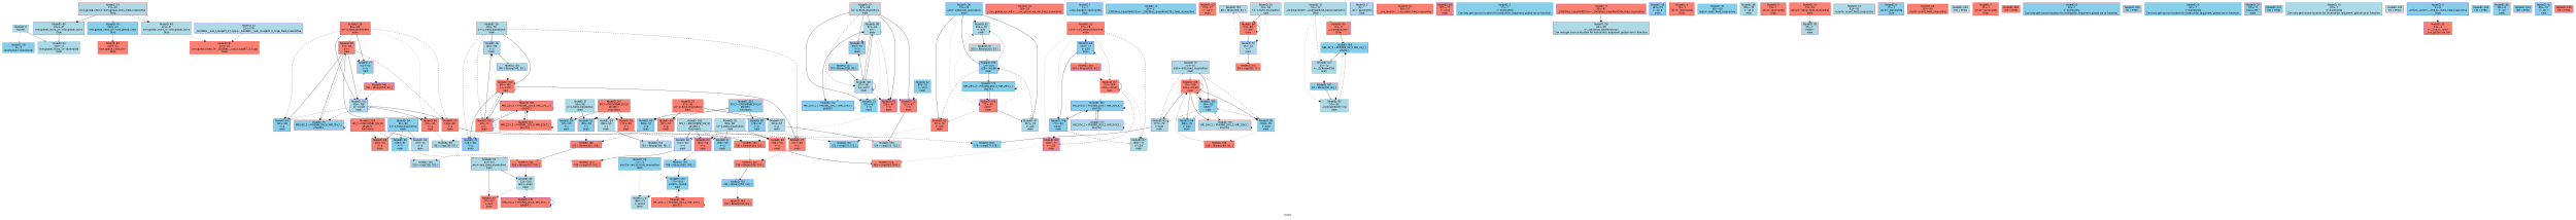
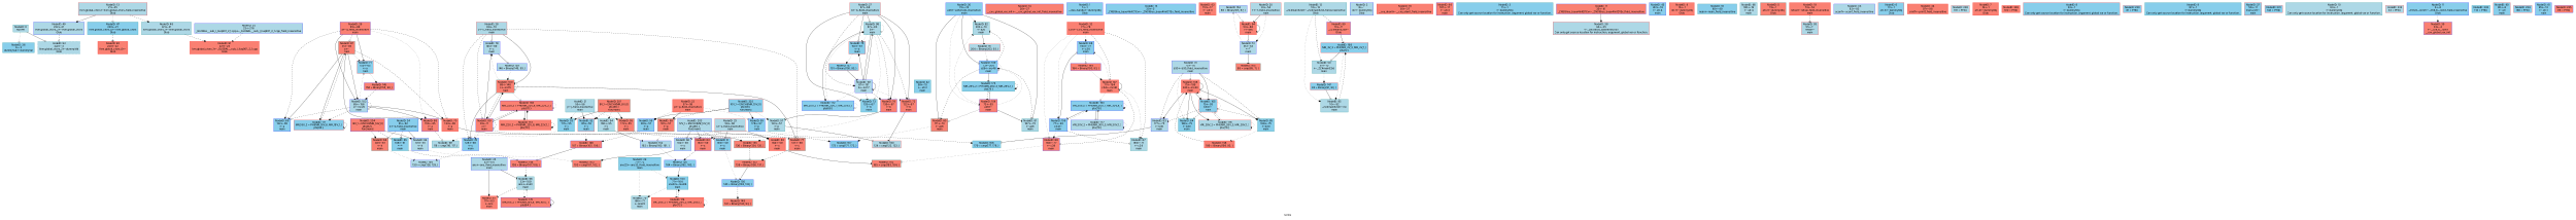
  digraph {
    fontname=Inter
    label=SVFG
    node [color=blue fillcolor=salmon fontname=Inter shape=record style=filled]
    edge [arrowhead=diamond fontname=Inter style=solid]
    n1 [color=teal fillcolor=lightblue label="{NodeID: 0\nNullPtr}"]
    n2 [color=teal fillcolor=skyblue label="{NodeID: 36\n2\<--3\ndummyVal\<--dummyVal\n}"]
    n3 [color=teal fillcolor=lightblue label="{NodeID: 92\n222\<--3\nllvm.global_ctors_2\<--dummyVal\nGlob }" style="dotted,filled"]
    n4 [color=teal label="{NodeID: 97\n65\<--93\na\<--\nmain\n}"]
    n5 [label="{NodeID: 68\n116\<--65\n\<--a\nmain\n}"]
    n6 [fillcolor=skyblue label="{NodeID: 69\n132\<--65\n\<--a\nmain\n}"]
    n7 [color=red label="{NodeID: 70\n134\<--65\n\<--a\nmain\n}"]
    n8 [color=red fillcolor=skyblue label="{NodeID: 71\n155\<--65\n\<--a\nmain\n}"]
    n9 [fillcolor=lightblue label="{NodeID: 102\n65\<--156\na\<--inc20\nmain\n}"]
    n10 [color=red fillcolor=skyblue label="{NodeID: 171\nMR_18V_2 = PHI(MR_18V_6, MR_18V_1, )\npts\{66 \}\n}"]
    n11 [color=teal fillcolor=lightblue label="{NodeID: 161\n118 = cmp(116, 117, )\n}"]
    n12 [color=teal label="{NodeID: 155\n136 = Binary(134, 135, )\n}"]
    n13 [label="{NodeID: 145\n156 = Binary(155, 93, )\n}"]
    n14 [color=teal label="{NodeID: 153\n138 = Binary(136, 137, )\n}"]
    n15 [label="{NodeID: 14\n26\<--27\n__cxx_global_var_init\<--__cxx_global_var_init_field_insensitive\n}"]
    n16 [color=red fillcolor=lightblue label="{NodeID: 28\n69\<--70\nc\<--c_field_insensitive\nmain\n}"]
    n17 [fillcolor=skyblue label="{NodeID: 76\n128\<--69\n\<--c\nmain\n}"]
    n18 [color=teal label="{NodeID: 77\n137\<--69\n\<--c\nmain\n}"]
    n19 [fillcolor=lightblue label="{NodeID: 78\n145\<--69\n\<--c\nmain\n}"]
    n20 [label="{NodeID: 99\n69\<--11\nc\<--\nmain\n}"]
    n21 [color=teal label="{NodeID: 100\n69\<--146\nc\<--inc15\nmain\n}"]
    n22 [fillcolor=lightblue label="{NodeID: 164\n130 = cmp(128, 129, )\n}"]
    n23 [fillcolor=lightblue label="{NodeID: 159\n146 = Binary(145, 93, )\n}"]
    n24 [label="{NodeID: 183\nMR_22V_3 = PHI(MR_22V_4, MR_22V_2, )\npts\{70 \}\n}"]
    n25 [fillcolor=skyblue label="{NodeID: 150\n140 = Binary(138, 139, )\n}"]
    n26 [color=red label="{NodeID: 173\nMR_22V_2 = PHI(MR_22V_8, MR_22V_1, )\npts\{70 \}\n}"]
    n27 [color=teal fillcolor=skyblue label="{NodeID: 42\n99\<--15\n\<--.str.2\nmain\n}"]
    n28 [fillcolor=skyblue label="{NodeID: 56\n106\<--57\n\<--p\nmain\n}"]
    n29 [label="{NodeID: 146\n107 = Binary(105, 106, )\n}"]
    n30 [label="{NodeID: 148\n109 = Binary(107, 108, )\n}"]
    n31 [color=teal fillcolor=lightblue label="{NodeID: 96\n63\<--109\nans\<--mul3\nmain\n}"]
    n32 [color=teal label="{NodeID: 149\n141 = Binary(140, 93, )\n}"]
    n33 [fillcolor=skyblue label="{NodeID: 167\n173 = cmp(171, 172, )\n}"]
    n34 [color=teal fillcolor=skyblue label="{NodeID: 84\n188\<--75\n\<--b30\nmain\n}"]
    n35 [fillcolor=skyblue label="{NodeID: 1\n7\<--1\n__dso_handle\<--dummyObj\nGlob }"]
    n36 [color=teal fillcolor=lightblue label="{NodeID: 98\n67\<--93\nb\<--\nmain\n}"]
    n37 [label="{NodeID: 72\n122\<--67\n\<--b\nmain\n}"]
    n38 [color=teal fillcolor=skyblue label="{NodeID: 73\n133\<--67\n\<--b\nmain\n}"]
    n39 [label="{NodeID: 74\n135\<--67\n\<--b\nmain\n}"]
    n40 [color=red fillcolor=skyblue label="{NodeID: 75\n150\<--67\n\<--b\nmain\n}"]
    n41 [fillcolor=lightblue label="{NodeID: 101\n67\<--151\nb\<--inc17\nmain\n}"]
    n42 [fillcolor=skyblue label="{NodeID: 172\nMR_20V_2 = PHI(MR_20V_7, MR_20V_1, )\npts\{68 \}\n}"]
    n43 [color=red fillcolor=lightblue label="{NodeID: 160\n124 = cmp(122, 123, )\n}"]
    n44 [color=red fillcolor=skyblue label="{NodeID: 157\n151 = Binary(150, 93, )\n}"]
    n45 [fillcolor=skyblue label="{NodeID: 15\n30\<--31\n_ZNSt8ios_base4InitC1Ev\<--_ZNSt8ios_base4InitC1Ev_field_insensitive\n}"]
    n46 [color=teal fillcolor=skyblue label="{NodeID: 29\n71\<--72\nans22\<--ans22_field_insensitive\nmain\n}"]
    n47 [color=teal fillcolor=lightblue label="{NodeID: 79\n166\<--71\n\<--ans22\nmain\n}"]
    n48 [color=teal fillcolor=skyblue label="{NodeID: 103\n71\<--164\nans22\<--mul24\nmain\n}"]
    n49 [color=red label="{NodeID: 174\nMR_24V_2 = PHI(MR_24V_3, MR_24V_1, )\npts\{72 \}\n}"]
    n50 [color=red label="{NodeID: 43\n112\<--17\n\<--.str.3\nmain\n}"]
    n51 [color=teal fillcolor=lightblue label="{NodeID: 57\n123\<--57\n\<--p\nmain\n}"]
    n52 [fillcolor=lightblue label="{NodeID: 154\n86 = Binary(85, 87, )\n}"]
    n53 [color=red label="{NodeID: 94\n53\<--86\nT\<--dec\nmain\n}"]
    n54 [fillcolor=lightblue label="{NodeID: 51\n85\<--53\n\<--T\nmain\n}"]
    n55 [color=teal label="{NodeID: 165\n89 = cmp(85, 11, )\n}"]
    n56 [color=red fillcolor=skyblue label="{NodeID: 168\nMR_2V_2 = PHI(MR_2V_3, MR_2V_1, )\npts\{12 \}\n}"]
    n57 [color=teal fillcolor=lightblue label="{NodeID: 50\n91\<--10\n\<--_ZZ4mainE2id\nmain\n}"]
    n58 [color=teal fillcolor=lightblue label="{NodeID: 95\n10\<--92\n_ZZ4mainE2id\<--inc\nmain\n}"]
    n59 [color=red fillcolor=skyblue label="{NodeID: 147\n92 = Binary(91, 93, )\n}"]
    n60 [color=teal fillcolor=skyblue label="{NodeID: 85\n198\<--75\n\<--b30\nmain\n}"]
    n61 [color=red label="{NodeID: 158\n199 = Binary(198, 93, )\n}"]
    n62 [color=red label="{NodeID: 108\n75\<--199\nb30\<--inc43\nmain\n}"]
    n63 [fillcolor=lightblue label="{NodeID: 83\n177\<--75\n\<--b30\nmain\n}"]
    n64 [color=red fillcolor=skyblue label="{NodeID: 105\n75\<--93\nb30\<--\nmain\n}"]
    n65 [color=red fillcolor=lightblue label="{NodeID: 176\nMR_28V_2 = PHI(MR_28V_3, MR_28V_1, )\npts\{76 \}\n}"]
    n66 [fillcolor=lightblue label="{NodeID: 2\n8\<--1\n.str\<--dummyObj\nGlob }"]
    n67 [color=red label="{NodeID: 16\n36\<--37\n__cxa_atexit\<--__cxa_atexit_field_insensitive\n}"]
    n68 [fillcolor=skyblue label="{NodeID: 30\n73\<--74\na26\<--a26_field_insensitive\nmain\n}"]
    n69 [color=teal label="{NodeID: 80\n171\<--73\n\<--a26\nmain\n}"]
    n70 [color=teal fillcolor=lightblue label="{NodeID: 81\n187\<--73\n\<--a26\nmain\n}"]
    n71 [color=teal fillcolor=lightblue label="{NodeID: 82\n203\<--73\n\<--a26\nmain\n}"]
    n72 [label="{NodeID: 104\n73\<--93\na26\<--\nmain\n}"]
    n73 [fillcolor=skyblue label="{NodeID: 109\n73\<--204\na26\<--inc46\nmain\n}"]
    n74 [color=red fillcolor=lightblue label="{NodeID: 151\n204 = Binary(203, 93, )\n}"]
    n75 [color=teal fillcolor=skyblue label="{NodeID: 175\nMR_26V_2 = PHI(MR_26V_3, MR_26V_1, )\npts\{74 \}\n}"]
    n76 [label="{NodeID: 44\n167\<--17\n\<--.str.3\nmain\n}"]
    n77 [color=teal label="{NodeID: 58\n161\<--57\n\<--p\nmain\n}"]
    n78 [fillcolor=lightblue label="{NodeID: 152\n162 = Binary(160, 161, )\n}"]
    n79 [fillcolor=skyblue label="{NodeID: 156\n164 = Binary(162, 163, )\n}"]
    n80 [label="{NodeID: 86\n183\<--77\n\<--c34\nmain\n}"]
    n81 [color=teal label="{NodeID: 162\n185 = cmp(183, 184, )\n}"]
    n82 [color=teal fillcolor=skyblue label="{NodeID: 3\n11\<--1\n\<--dummyObj\nCan only get source location for instruction, argument, global var or function.}"]
    n83 [label="{NodeID: 17\n35\<--41\n_ZNSt8ios_base4InitD1Ev\<--_ZNSt8ios_base4InitD1Ev_field_insensitive\n}"]
    n84 [color=red fillcolor=lightblue label="{NodeID: 38\n34\<--35\n\<--_ZNSt8ios_base4InitD1Ev\nCan only get source location for instruction, argument, global var or function.}"]
    n85 [fillcolor=lightblue label="{NodeID: 31\n75\<--76\nb30\<--b30_field_insensitive\nmain\n}"]
    n86 [color=teal fillcolor=skyblue label="{NodeID: 166\n179 = cmp(177, 178, )\n}"]
    n87 [fillcolor=skyblue label="{NodeID: 45\n142\<--19\n\<--.str.4\nmain\n}"]
    n88 [fillcolor=skyblue label="{NodeID: 59\n178\<--57\n\<--p\nmain\n}"]
    n89 [label="{NodeID: 170\nMR_16V_2 = PHI(MR_16V_4, MR_16V_1, )\npts\{64 \}\n}"]
    n90 [color=red label="{NodeID: 67\n111\<--63\n\<--ans\nmain\n}"]
    n91 [color=teal fillcolor=lightblue label="{NodeID: 87\n189\<--77\n\<--c34\nmain\n}"]
    n92 [color=red label="{NodeID: 4\n13\<--1\n.str.1\<--dummyObj\nGlob }"]
    n93 [color=teal fillcolor=skyblue label="{NodeID: 18\n48\<--49\nmain\<--main_field_insensitive\n}"]
    n94 [color=red label="{NodeID: 32\n77\<--78\nc34\<--c34_field_insensitive\nmain\n}"]
    n95 [fillcolor=skyblue label="{NodeID: 88\n193\<--77\n\<--c34\nmain\n}"]
    n96 [fillcolor=skyblue label="{NodeID: 106\n77\<--93\nc34\<--\nmain\n}"]
    n97 [color=red label="{NodeID: 107\n77\<--194\nc34\<--inc40\nmain\n}"]
    n98 [label="{NodeID: 144\n194 = Binary(193, 93, )\n}"]
    n99 [fillcolor=skyblue label="{NodeID: 193\nMR_30V_5 = PHI(MR_30V_7, MR_30V_4, )\npts\{78 \}\n}"]
    n100 [fillcolor=lightblue label="{NodeID: 177\nMR_30V_2 = PHI(MR_30V_3, MR_30V_1, )\npts\{78 \}\n}"]
    n101 [color=teal fillcolor=lightblue label="{NodeID: 46\n190\<--19\n\<--.str.4\nmain\n}"]
    n102 [fillcolor=lightblue label="{NodeID: 60\n102\<--59\n\<--s\nmain\n}"]
    n103 [color=teal label="{NodeID: 163\n103 = cmp(101, 102, )\n}"]
    n104 [color=teal label="{NodeID: 5\n15\<--1\n.str.2\<--dummyObj\nGlob }"]
    n105 [color=red label="{NodeID: 19\n51\<--52\nretval\<--retval_field_insensitive\nmain\n}"]
    n106 [color=red fillcolor=lightblue label="{NodeID: 93\n51\<--11\nretval\<--\nmain\n}"]
    n107 [fillcolor=lightblue label="{NodeID: 33\n82\<--83\nscanf\<--scanf_field_insensitive\n}"]
    n108 [color=teal fillcolor=skyblue label="{NodeID: 47\n220\<--21\nllvm.global_ctors_0\<--llvm.global_ctors\nGlob }"]
    n109 [color=red label="{NodeID: 90\n220\<--22\nllvm.global_ctors_0\<--\nGlob }"]
    n110 [color=red fillcolor=skyblue label="{NodeID: 61\n139\<--59\n\<--s\nmain\n}"]
    n111 [label="{NodeID: 89\n10\<--11\n_ZZ4mainE2id\<--\nGlob }"]
    n112 [color=red fillcolor=skyblue label="{NodeID: 6\n17\<--1\n.str.3\<--dummyObj\nGlob }"]
    n113 [color=red fillcolor=lightblue label="{NodeID: 20\n53\<--54\nT\<--T_field_insensitive\nmain\n}"]
    n114 [color=red label="{NodeID: 34\n97\<--98\nprintf\<--printf_field_insensitive\n}"]
    n115 [color=teal fillcolor=lightblue label="{NodeID: 48\n221\<--21\nllvm.global_ctors_1\<--llvm.global_ctors\nGlob }"]
    n116 [color=red label="{NodeID: 91\n221\<--23\nllvm.global_ctors_1\<--_GLOBAL__sub_I_liuq901_2_1.cpp\nGlob }"]
    n117 [color=red fillcolor=lightblue label="{NodeID: 228\n191 = PHI()\n}"]
    n118 [label="{NodeID: 62\n163\<--59\n\<--s\nmain\n}"]
    n119 [color=red label="{NodeID: 7\n19\<--1\n.str.4\<--dummyObj\nGlob }"]
    n120 [color=teal fillcolor=lightblue label="{NodeID: 21\n55\<--56\nj\<--j_field_insensitive\nmain\n}"]
    n121 [color=red fillcolor=skyblue label="{NodeID: 52\n105\<--55\n\<--j\nmain\n}"]
    n122 [color=teal fillcolor=skyblue label="{NodeID: 53\n117\<--55\n\<--j\nmain\n}"]
    n123 [color=teal fillcolor=lightblue label="{NodeID: 54\n160\<--55\n\<--j\nmain\n}"]
    n124 [color=teal label="{NodeID: 55\n172\<--55\n\<--j\nmain\n}"]
    n125 [color=teal label="{NodeID: 201\n8V_1 = ENCHI(MR_8V_0)\npts\{56 \}\nFun[main]}" style="double,filled"]
    n126 [fillcolor=lightblue label="{NodeID: 35\n23\<--216\n_GLOBAL__sub_I_liuq901_2_1.cpp\<--_GLOBAL__sub_I_liuq901_2_1.cpp_field_insensitive\n}"]
    n127 [fillcolor=lightblue label="{NodeID: 49\n222\<--21\nllvm.global_ctors_2\<--llvm.global_ctors\nGlob }"]
    n128 [color=red label="{NodeID: 229\n100 = PHI()\n}"]
    n129 [color=red label="{NodeID: 63\n184\<--59\n\<--s\nmain\n}"]
    n130 [color=red fillcolor=skyblue label="{NodeID: 8\n22\<--1\n\<--dummyObj\nCan only get source location for instruction, argument, global var or function.}"]
    n131 [color=red label="{NodeID: 22\n57\<--58\np\<--p_field_insensitive\nmain\n}"]
    n132 [color=red fillcolor=skyblue label="{NodeID: 202\n10V_1 = ENCHI(MR_10V_0)\npts\{58 \}\nFun[main]}" style="double,filled"]
    n133 [color=red fillcolor=skyblue label="{NodeID: 230\n81 = PHI()\n}"]
    n134 [fillcolor=lightblue label="{NodeID: 64\n101\<--61\n\<--k\nmain\n}"]
    n135 [color=teal fillcolor=skyblue label="{NodeID: 9\n87\<--1\n\<--dummyObj\nCan only get source location for instruction, argument, global var or function.}"]
    n136 [color=red fillcolor=lightblue label="{NodeID: 23\n59\<--60\ns\<--s_field_insensitive\nmain\n}"]
    n137 [fillcolor=lightblue label="{NodeID: 203\n12V_1 = ENCHI(MR_12V_0)\npts\{60 \}\nFun[main]}" style="double,filled"]
    n138 [color=red fillcolor=skyblue label="{NodeID: 37\n50\<--11\nmain_ret\<--\nmain\n}"]
    n139 [color=red fillcolor=skyblue label="{NodeID: 231\n143 = PHI()\n}"]
    n140 [color=teal fillcolor=skyblue label="{NodeID: 65\n108\<--61\n\<--k\nmain\n}"]
    n141 [color=teal fillcolor=lightblue label="{NodeID: 10\n93\<--1\n\<--dummyObj\nCan only get source location for instruction, argument, global var or function.}"]
    n142 [fillcolor=skyblue label="{NodeID: 24\n61\<--62\nk\<--k_field_insensitive\nmain\n}"]
    n143 [color=teal label="{NodeID: 66\n129\<--61\n\<--k\nmain\n}"]
    n144 [label="{NodeID: 204\n14V_1 = ENCHI(MR_14V_0)\npts\{62 \}\nFun[main]}" style="double,filled"]
    n145 [color=red fillcolor=lightblue label="{NodeID: 232\n33 = PHI()\n}"]
    n146 [fillcolor=skyblue label="{NodeID: 11\n4\<--6\n_ZStL8__ioinit\<--_ZStL8__ioinit_field_insensitive\nGlob }"]
    n147 [label="{NodeID: 39\n32\<--4\n\<--_ZStL8__ioinit\n__cxx_global_var_init\n}"]
    n148 [fillcolor=lightblue label="{NodeID: 25\n63\<--64\nans\<--ans_field_insensitive\nmain\n}"]
    n149 [color=teal fillcolor=skyblue label="{NodeID: 233\n113 = PHI()\n}"]
    n150 [color=teal fillcolor=lightblue label="{NodeID: 12\n10\<--12\n_ZZ4mainE2id\<--_ZZ4mainE2id_field_insensitive\nGlob }"]
    n151 [label="{NodeID: 26\n65\<--66\na\<--a_field_insensitive\nmain\n}"]
    n152 [color=red fillcolor=skyblue label="{NodeID: 40\n80\<--8\n\<--.str\nmain\n}"]
    n153 [color=red fillcolor=skyblue label="{NodeID: 234\n168 = PHI()\n}"]
    n154 [color=red fillcolor=lightblue label="{NodeID: 13\n21\<--25\nllvm.global_ctors\<--llvm.global_ctors_field_insensitive\nGlob }"]
    n155 [color=red fillcolor=lightblue label="{NodeID: 27\n67\<--68\nb\<--b_field_insensitive\nmain\n}"]
    n156 [fillcolor=skyblue label="{NodeID: 41\n95\<--13\n\<--.str.1\nmain\n}"]
    n157 [label="{NodeID: 235\n96 = PHI()\n}"]
    n1 -> n2 [arrowhead=odot style=dotted]
    n1 -> n3 [arrowhead=odot]
    n4 -> n5 [arrowhead=tee]
    n4 -> n6 [arrowhead=tee]
    n4 -> n7 [style=dashed]
    n4 -> n8 [arrowhead=tee style=dotted]
    n4 -> n9
    n4 -> n10
    n5 -> n11 [arrowhead=odot style=dashed]
    n7 -> n12
    n8 -> n13 [style=dotted]
    n9 -> n5 [arrowhead=tee]
    n9 -> n6 [arrowhead=odot style=dashed]
    n9 -> n7 [arrowhead=odot]
    n9 -> n8 [arrowhead=odot style=dotted]
    n9 -> n9 [arrowhead=odot style=dashed]
    n9 -> n10 [style=dashed]
    n10 -> n4 [arrowhead=tee style=dashed]
    n10 -> n10 [arrowhead=tee style=dashed]
    n12 -> n14 [arrowhead=odot style=dashed]
    n13 -> n9 [style=dashed]
    n14 -> n25 [arrowhead=tee]
    n16 -> n17 [arrowhead=tee style=dashed]
    n16 -> n18 [arrowhead=odot style=dashed]
    n16 -> n19 [arrowhead=odot]
    n16 -> n20 [arrowhead=odot style=dashed]
    n16 -> n21 [arrowhead=tee]
    n17 -> n22 [arrowhead=tee style=dotted]
    n18 -> n14 [style=dashed]
    n19 -> n23 [arrowhead=odot]
    n20 -> n17 [arrowhead=tee style=dotted]
    n20 -> n18 [arrowhead=tee style=dashed]
    n20 -> n19 [arrowhead=odot]
    n20 -> n20 [arrowhead=odot style=dashed]
    n20 -> n21
    n20 -> n24 [arrowhead=tee]
    n21 -> n17 [arrowhead=tee]
    n21 -> n18 [arrowhead=odot]
    n21 -> n19 [style=dotted]
    n21 -> n20 [style=dashed]
    n21 -> n21 [arrowhead=odot style=dashed]
    n21 -> n24 [arrowhead=odot style=dotted]
    n23 -> n21 [style=dotted]
    n24 -> n20 [arrowhead=odot style=dashed]
    n24 -> n24 [arrowhead=odot style=dotted]
    n24 -> n26
    n25 -> n32 [style=dashed]
    n26 -> n24
    n26 -> n26 [style=dashed]
    n28 -> n29 [style=dashed]
    n29 -> n30 [arrowhead=odot]
    n30 -> n31 [style=dashed]
    n31 -> n89 [arrowhead=tee style=dotted]
    n31 -> n90 [arrowhead=tee style=dashed]
    n36 -> n36 [arrowhead=odot style=dotted]
-   n27 -> n37 [style=dashed]
+   n36 -> n37 [style=dashed]
    n36 -> n38 [arrowhead=odot style=dotted]
    n36 -> n39 [arrowhead=tee style=dashed]
    n36 -> n40 [arrowhead=tee style=dotted]
    n36 -> n41 [arrowhead=odot]
    n36 -> n42
    n37 -> n43 [arrowhead=tee]
    n39 -> n12 [style=dotted]
    n40 -> n44 [style=dotted]
    n41 -> n36 [arrowhead=tee]
    n41 -> n37 [arrowhead=tee style=dotted]
    n41 -> n38 [arrowhead=tee style=dashed]
    n41 -> n39 [style=dashed]
    n41 -> n40
    n41 -> n41 [arrowhead=tee]
    n41 -> n42 [arrowhead=odot style=dotted]
    n42 -> n36 [style=dotted]
    n42 -> n42 [arrowhead=odot style=dotted]
    n44 -> n41 [arrowhead=tee]
    n46 -> n47 [arrowhead=tee style=dotted]
    n46 -> n48 [arrowhead=tee style=dotted]
    n48 -> n47 [style=dotted]
    n48 -> n49 [arrowhead=tee style=dashed]
    n49 -> n48 [style=dashed]
    n49 -> n49 [arrowhead=tee style=dotted]
    n51 -> n43 [arrowhead=odot]
    n52 -> n53 [arrowhead=odot style=dashed]
    n53 -> n53 [arrowhead=tee]
    n53 -> n54 [arrowhead=odot]
    n54 -> n52 [arrowhead=odot style=dotted]
    n54 -> n55 [arrowhead=tee]
    n56 -> n57 [arrowhead=odot]
    n56 -> n58 [style=dotted]
    n57 -> n59 [style=dotted]
    n58 -> n56 [style=dashed]
    n59 -> n58 [arrowhead=odot]
    n60 -> n61 [arrowhead=tee style=dotted]
    n61 -> n62 [style=dashed]
    n62 -> n34 [arrowhead=tee]
    n62 -> n60 [arrowhead=tee]
    n62 -> n62 [arrowhead=odot]
    n62 -> n63
    n62 -> n64
    n62 -> n65
    n63 -> n86 [arrowhead=odot]
    n64 -> n34 [arrowhead=odot style=dashed]
    n64 -> n60 [style=dashed]
    n64 -> n62 [arrowhead=tee style=dotted]
    n64 -> n63 [arrowhead=tee style=dashed]
    n64 -> n64 [arrowhead=odot style=dotted]
    n64 -> n65 [arrowhead=tee style=dashed]
    n65 -> n64 [arrowhead=odot style=dotted]
    n65 -> n65 [arrowhead=tee style=dotted]
    n68 -> n69 [arrowhead=odot]
    n68 -> n70 [arrowhead=odot]
    n68 -> n71 [style=dotted]
    n68 -> n72 [arrowhead=tee style=dotted]
    n68 -> n73 [arrowhead=odot]
    n69 -> n33 [style=dotted]
    n71 -> n74 [arrowhead=tee]
    n72 -> n69 [arrowhead=odot style=dashed]
    n72 -> n70 [arrowhead=tee]
    n72 -> n71 [arrowhead=tee style=dotted]
    n72 -> n73 [style=dotted]
    n72 -> n75 [arrowhead=odot]
    n73 -> n69 [arrowhead=tee style=dashed]
    n73 -> n70 [arrowhead=odot style=dashed]
    n73 -> n71 [arrowhead=tee style=dashed]
    n73 -> n73 [arrowhead=odot style=dotted]
    n73 -> n75 [arrowhead=tee]
    n74 -> n73 [arrowhead=odot style=dotted]
    n75 -> n72 [arrowhead=tee style=dashed]
    n75 -> n75 [style=dashed]
    n77 -> n78 [arrowhead=odot style=dotted]
    n78 -> n79 [arrowhead=tee style=dotted]
    n79 -> n48
    n80 -> n81 [arrowhead=odot style=dotted]
    n83 -> n84
    n85 -> n34 [arrowhead=odot style=dotted]
    n85 -> n60 [arrowhead=odot style=dashed]
    n85 -> n62 [arrowhead=odot style=dashed]
    n85 -> n63 [arrowhead=odot style=dashed]
    n85 -> n64 [arrowhead=tee]
    n88 -> n86 [style=dashed]
    n89 -> n31 [arrowhead=odot style=dotted]
    n89 -> n89 [arrowhead=tee]
    n94 -> n80 [arrowhead=odot style=dotted]
    n94 -> n91 [arrowhead=tee style=dashed]
    n94 -> n95 [style=dotted]
    n94 -> n96 [style=dotted]
    n94 -> n97 [arrowhead=odot style=dashed]
    n95 -> n98 [arrowhead=odot style=dashed]
    n96 -> n80 [style=dotted]
    n96 -> n91 [arrowhead=odot style=dashed]
    n96 -> n95 [arrowhead=odot]
    n96 -> n99 [style=dotted]
    n97 -> n80 [arrowhead=odot style=dashed]
    n97 -> n91 [arrowhead=tee style=dotted]
    n97 -> n95 [arrowhead=tee style=dotted]
    n97 -> n97 [arrowhead=tee]
    n97 -> n99 [arrowhead=odot style=dotted]
    n98 -> n97 [style=dotted]
    n99 -> n96 [arrowhead=tee]
    n99 -> n99 [style=dotted]
    n99 -> n100 [arrowhead=odot]
    n100 -> n99 [arrowhead=tee]
    n100 -> n100 [arrowhead=tee style=dotted]
    n102 -> n103
    n105 -> n106 [arrowhead=tee style=dashed]
    n108 -> n109 [arrowhead=tee style=dashed]
    n110 -> n25 [arrowhead=odot style=dotted]
    n111 -> n56 [arrowhead=tee]
    n113 -> n53 [arrowhead=tee]
    n113 -> n54 [style=dotted]
    n115 -> n116 [style=dashed]
    n118 -> n79 [style=dashed]
    n120 -> n121
    n120 -> n122 [style=dotted]
    n120 -> n123 [style=dotted]
    n120 -> n124 [style=dotted]
    n121 -> n29 [style=dotted]
    n122 -> n11 [style=dotted]
    n123 -> n78 [arrowhead=tee]
    n124 -> n33 [style=dashed]
    n125 -> n121 [style=dashed]
    n125 -> n122
    n125 -> n123 [style=dotted]
    n125 -> n124
    n126 -> n116 [arrowhead=tee style=dashed]
    n127 -> n3 [arrowhead=odot style=dashed]
    n129 -> n81 [arrowhead=tee]
    n131 -> n28 [style=dotted]
-   n131 -> n51 [arrowhead=tee]
+   n39 -> n51 [arrowhead=tee]
    n131 -> n77
    n131 -> n88 [arrowhead=odot style=dotted]
    n132 -> n28
    n132 -> n51 [style=dotted]
    n132 -> n77 [arrowhead=odot style=dashed]
    n132 -> n88
    n134 -> n103 [arrowhead=odot style=dotted]
    n136 -> n102 [arrowhead=tee style=dashed]
    n136 -> n110 [arrowhead=odot]
    n136 -> n118 [style=dashed]
    n136 -> n129
    n137 -> n102 [arrowhead=odot]
    n137 -> n110 [arrowhead=tee style=dashed]
    n137 -> n118 [arrowhead=tee]
    n137 -> n129
    n140 -> n30 [arrowhead=odot style=dashed]
    n142 -> n134 [arrowhead=odot]
    n142 -> n140 [arrowhead=tee style=dashed]
    n142 -> n143 [arrowhead=odot style=dashed]
    n143 -> n22 [arrowhead=tee style=dotted]
    n144 -> n134
    n144 -> n140 [arrowhead=odot style=dashed]
    n144 -> n143 [style=dashed]
    n146 -> n147 [style=dotted]
    n148 -> n31 [arrowhead=tee]
    n148 -> n90
    n150 -> n57 [arrowhead=tee style=dashed]
    n150 -> n58 [style=dotted]
    n150 -> n111 [arrowhead=odot style=dashed]
    n151 -> n4 [arrowhead=odot style=dashed]
    n151 -> n5 [style=dotted]
    n151 -> n6 [style=dashed]
    n151 -> n7 [arrowhead=odot style=dashed]
    n151 -> n8 [arrowhead=tee]
    n151 -> n9 [arrowhead=tee]
    n154 -> n108 [arrowhead=odot style=dotted]
    n154 -> n115 [style=dashed]
    n154 -> n127
    n155 -> n36 [arrowhead=odot]
    n155 -> n37 [arrowhead=odot]
    n155 -> n38 [arrowhead=tee]
    n155 -> n39
    n155 -> n40 [arrowhead=odot]
    n155 -> n41 [style=dashed]
  }
